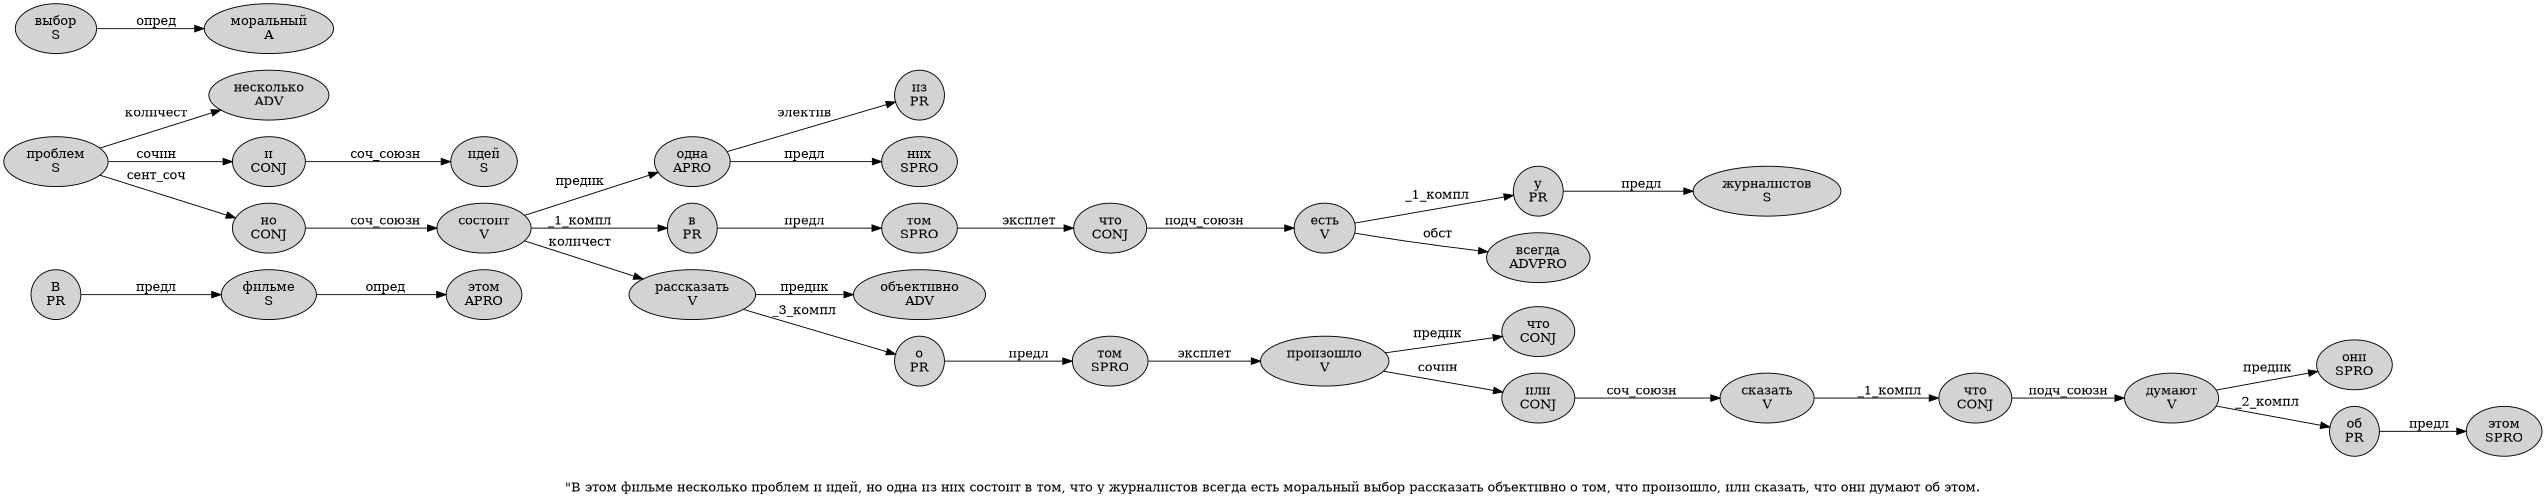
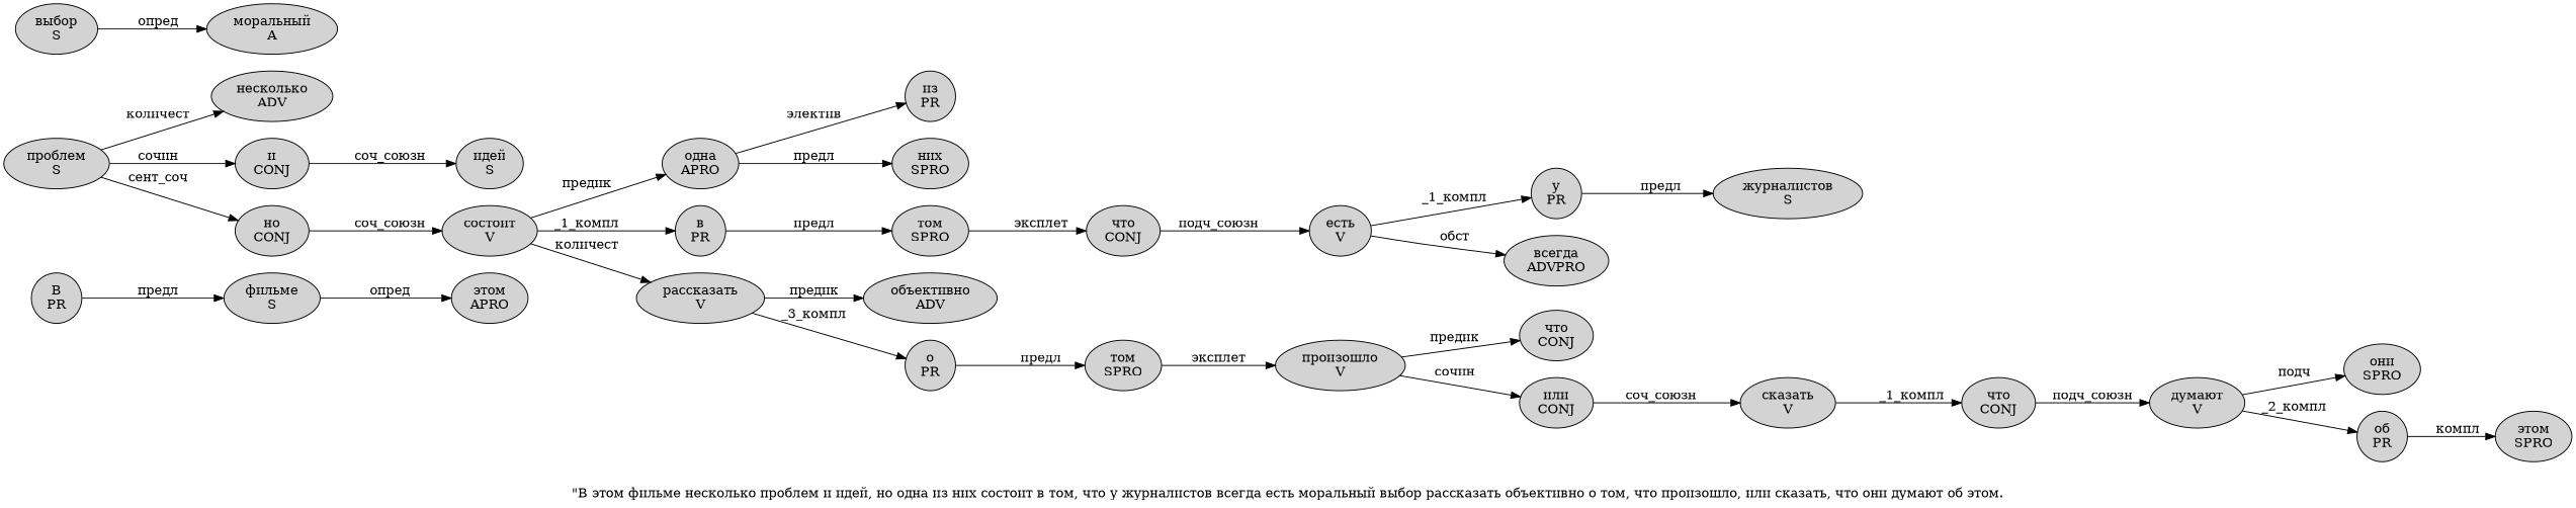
  digraph {
    label="\"В этом фильме несколько проблем и идей, но одна из них состоит в том, что у журналистов всегда есть моральный выбор рассказать объективно о том, что произошло, или сказать, что они думают об этом."
    rankdir=LR
    node [fillcolor=lightgray penwidth=1 shape=ellipse style=filled]
    n1 [label="В\nPR"]
    n2 [label="фильме\nS"]
    n3 [label="этом\nAPRO"]
    n4 [label="несколько\nADV"]
    n5 [label="проблем\nS"]
    n6 [label="и\nCONJ"]
    n7 [label="но\nCONJ"]
    n8 [label="идей\nS"]
    n9 [label="состоит\nV"]
    n10 [label="одна\nAPRO"]
    n11 [label="в\nPR"]
    n12 [label="рассказать\nV"]
    n13 [label="из\nPR"]
    n14 [label="них\nSPRO"]
    n15 [label="том\nSPRO"]
    n16 [label="объективно\nADV"]
    n17 [label="о\nPR"]
    n18 [label="что\nCONJ"]
    n19 [label="есть\nV"]
    n20 [label="у\nPR"]
    n21 [label="всегда\nADVPRO"]
    n22 [label="журналистов\nS"]
    n23 [label="выбор\nS"]
    n24 [label="моральный\nA"]
    n25 [label="том\nSPRO"]
    n26 [label="произошло\nV"]
    n27 [label="что\nCONJ"]
    n28 [label="или\nCONJ"]
    n29 [label="сказать\nV"]
    n30 [label="что\nCONJ"]
    n31 [label="думают\nV"]
    n32 [label="они\nSPRO"]
    n33 [label="об\nPR"]
    n34 [label="этом\nSPRO"]
    n1 -> n2 [label="предл"]
    n2 -> n3 [label="опред"]
    n5 -> n4 [label="количест"]
    n5 -> n6 [label="сочин"]
    n5 -> n7 [label="сент_соч"]
    n6 -> n8 [label="соч_союзн"]
    n7 -> n9 [label="соч_союзн"]
    n9 -> n10 [label="предик"]
    n9 -> n11 [label="_1_компл"]
    n9 -> n12 [label="количест"]
    n10 -> n13 [label="электив"]
    n10 -> n14 [label="предл"]
    n11 -> n15 [label="предл"]
    n12 -> n16 [label="предик"]
    n12 -> n17 [label="_3_компл"]
    n15 -> n18 [label="эксплет"]
    n17 -> n25 [label="предл"]
    n18 -> n19 [label="подч_союзн"]
    n19 -> n20 [label="_1_компл"]
    n19 -> n21 [label="обст"]
    n20 -> n22 [label="предл"]
    n23 -> n24 [label="опред"]
    n25 -> n26 [label="эксплет"]
    n26 -> n27 [label="предик"]
    n26 -> n28 [label="сочин"]
    n28 -> n29 [label="соч_союзн"]
    n29 -> n30 [label="_1_компл"]
    n30 -> n31 [label="подч_союзн"]
-   n31 -> n32 [label="предик"]
+   n31 -> n32 [label="подч"]
    n31 -> n33 [label="_2_компл"]
-   n33 -> n34 [label="предл"]
+   n33 -> n34 [label="компл"]
  }
